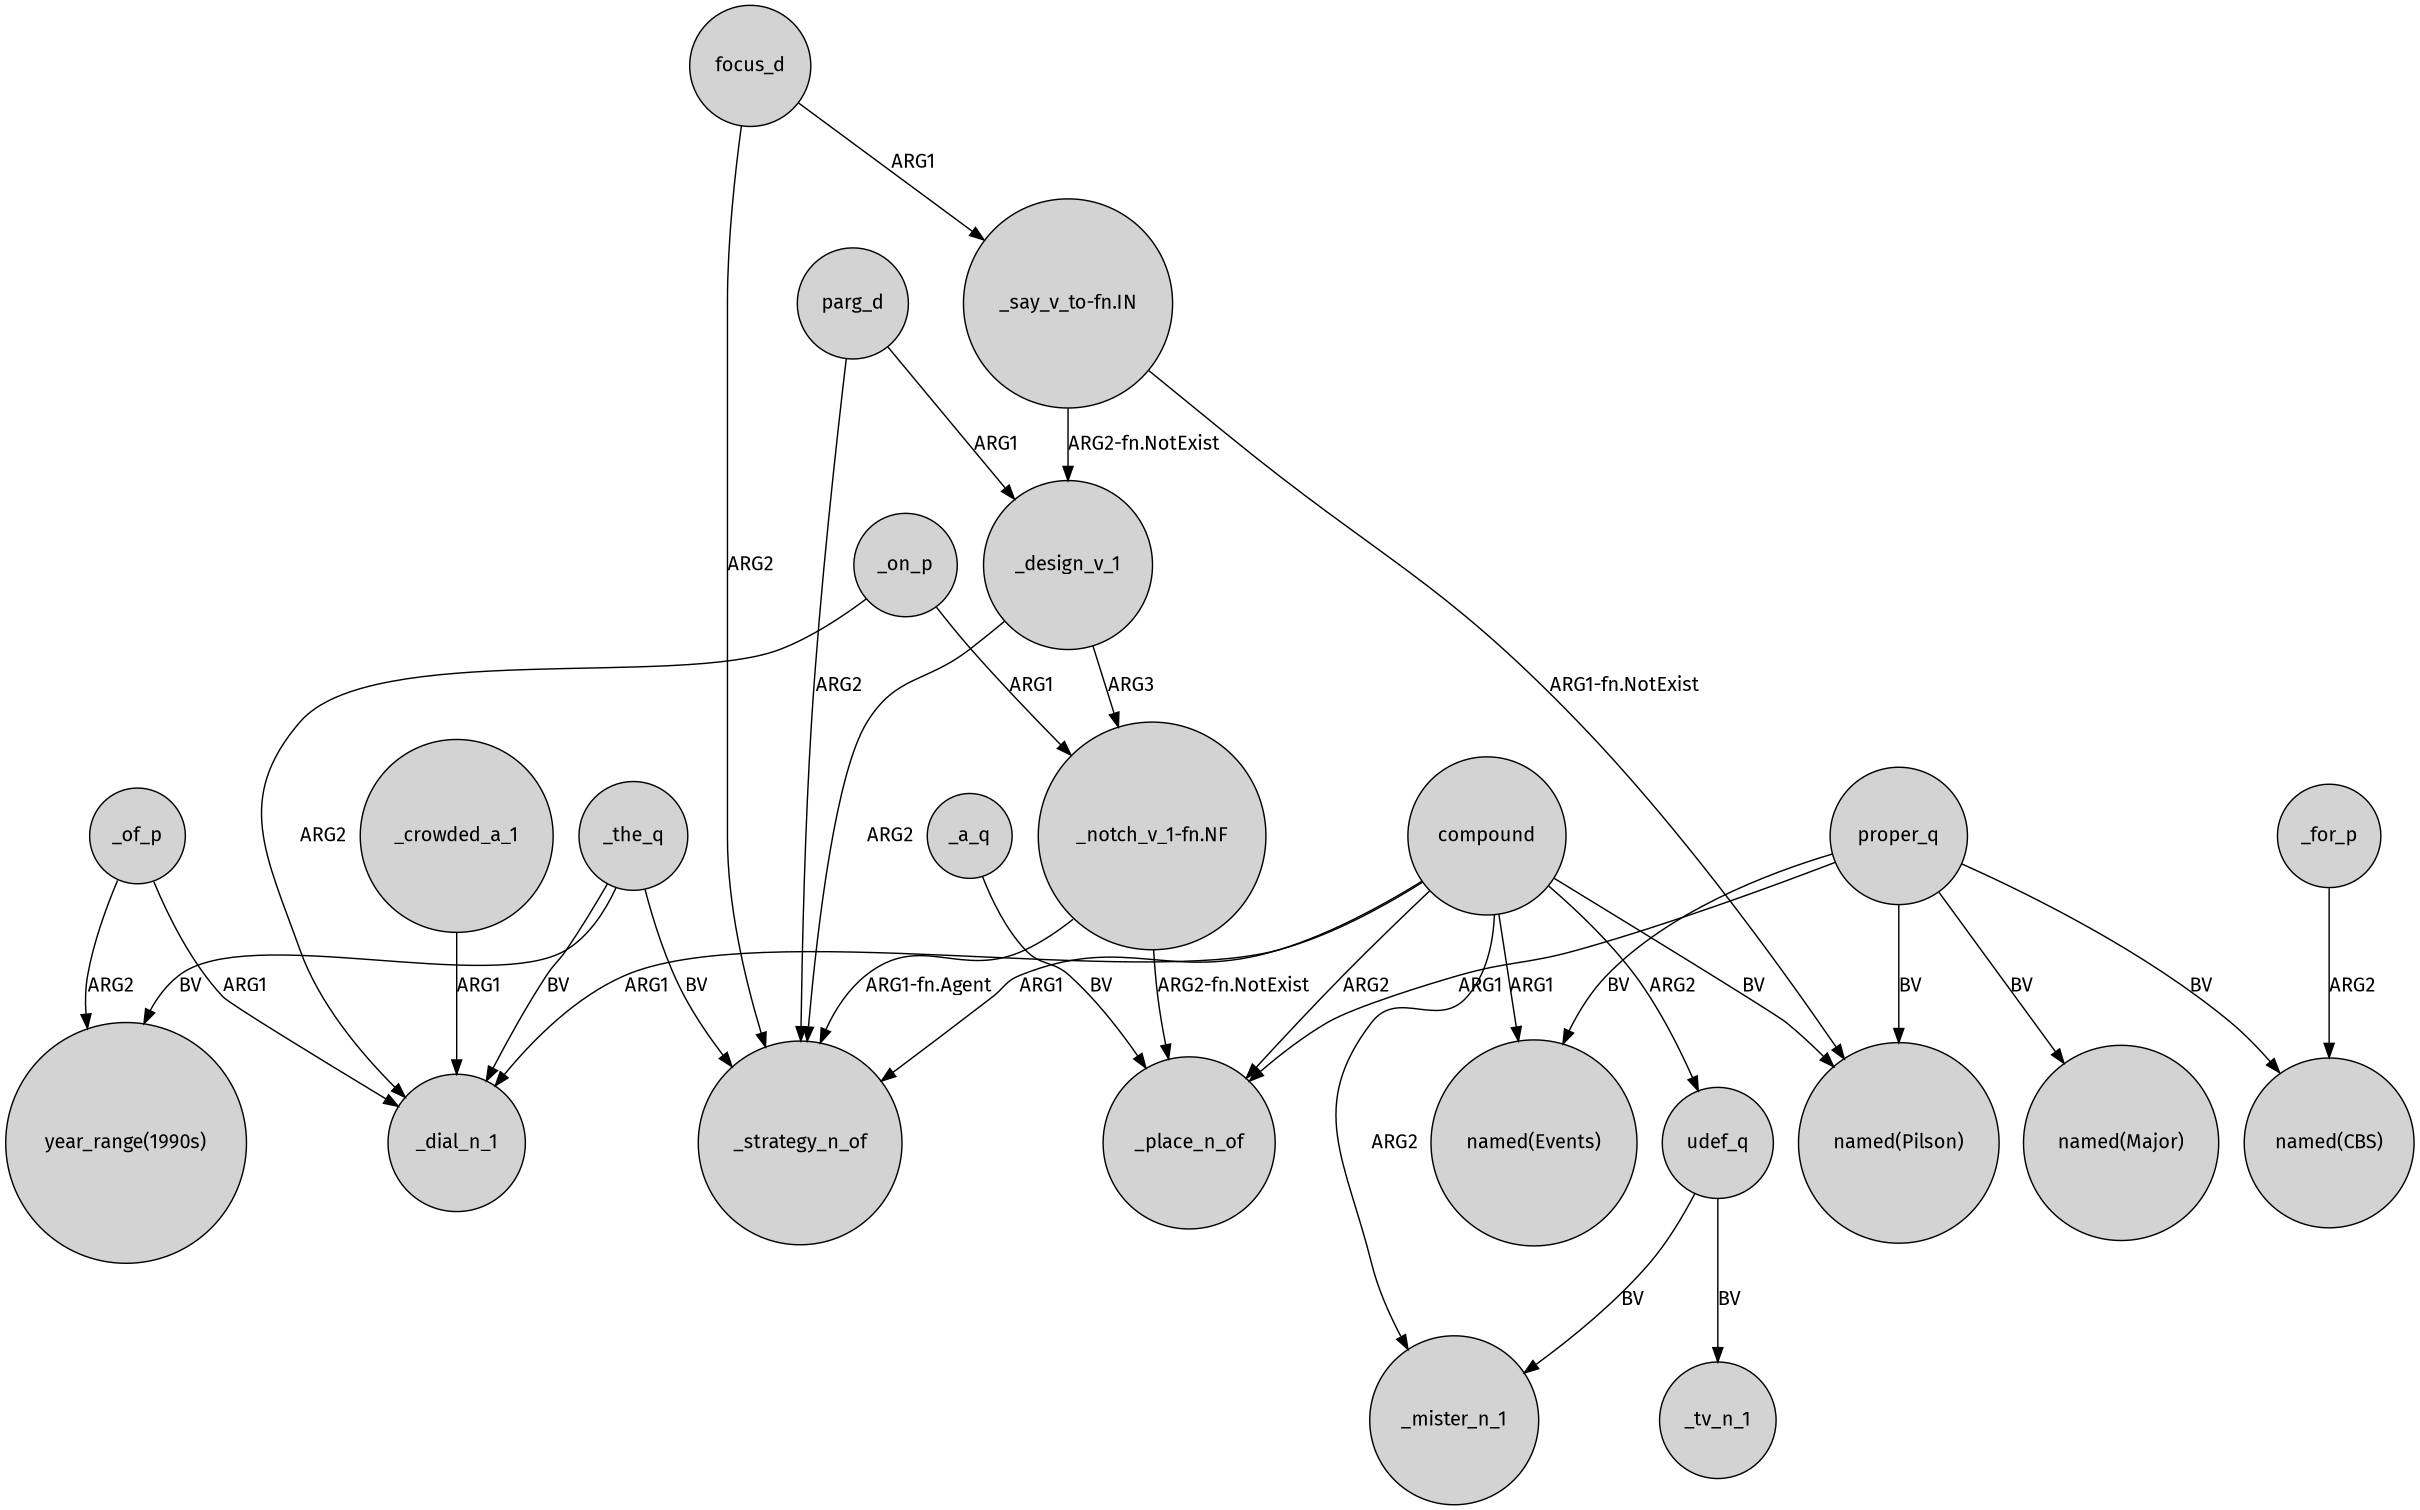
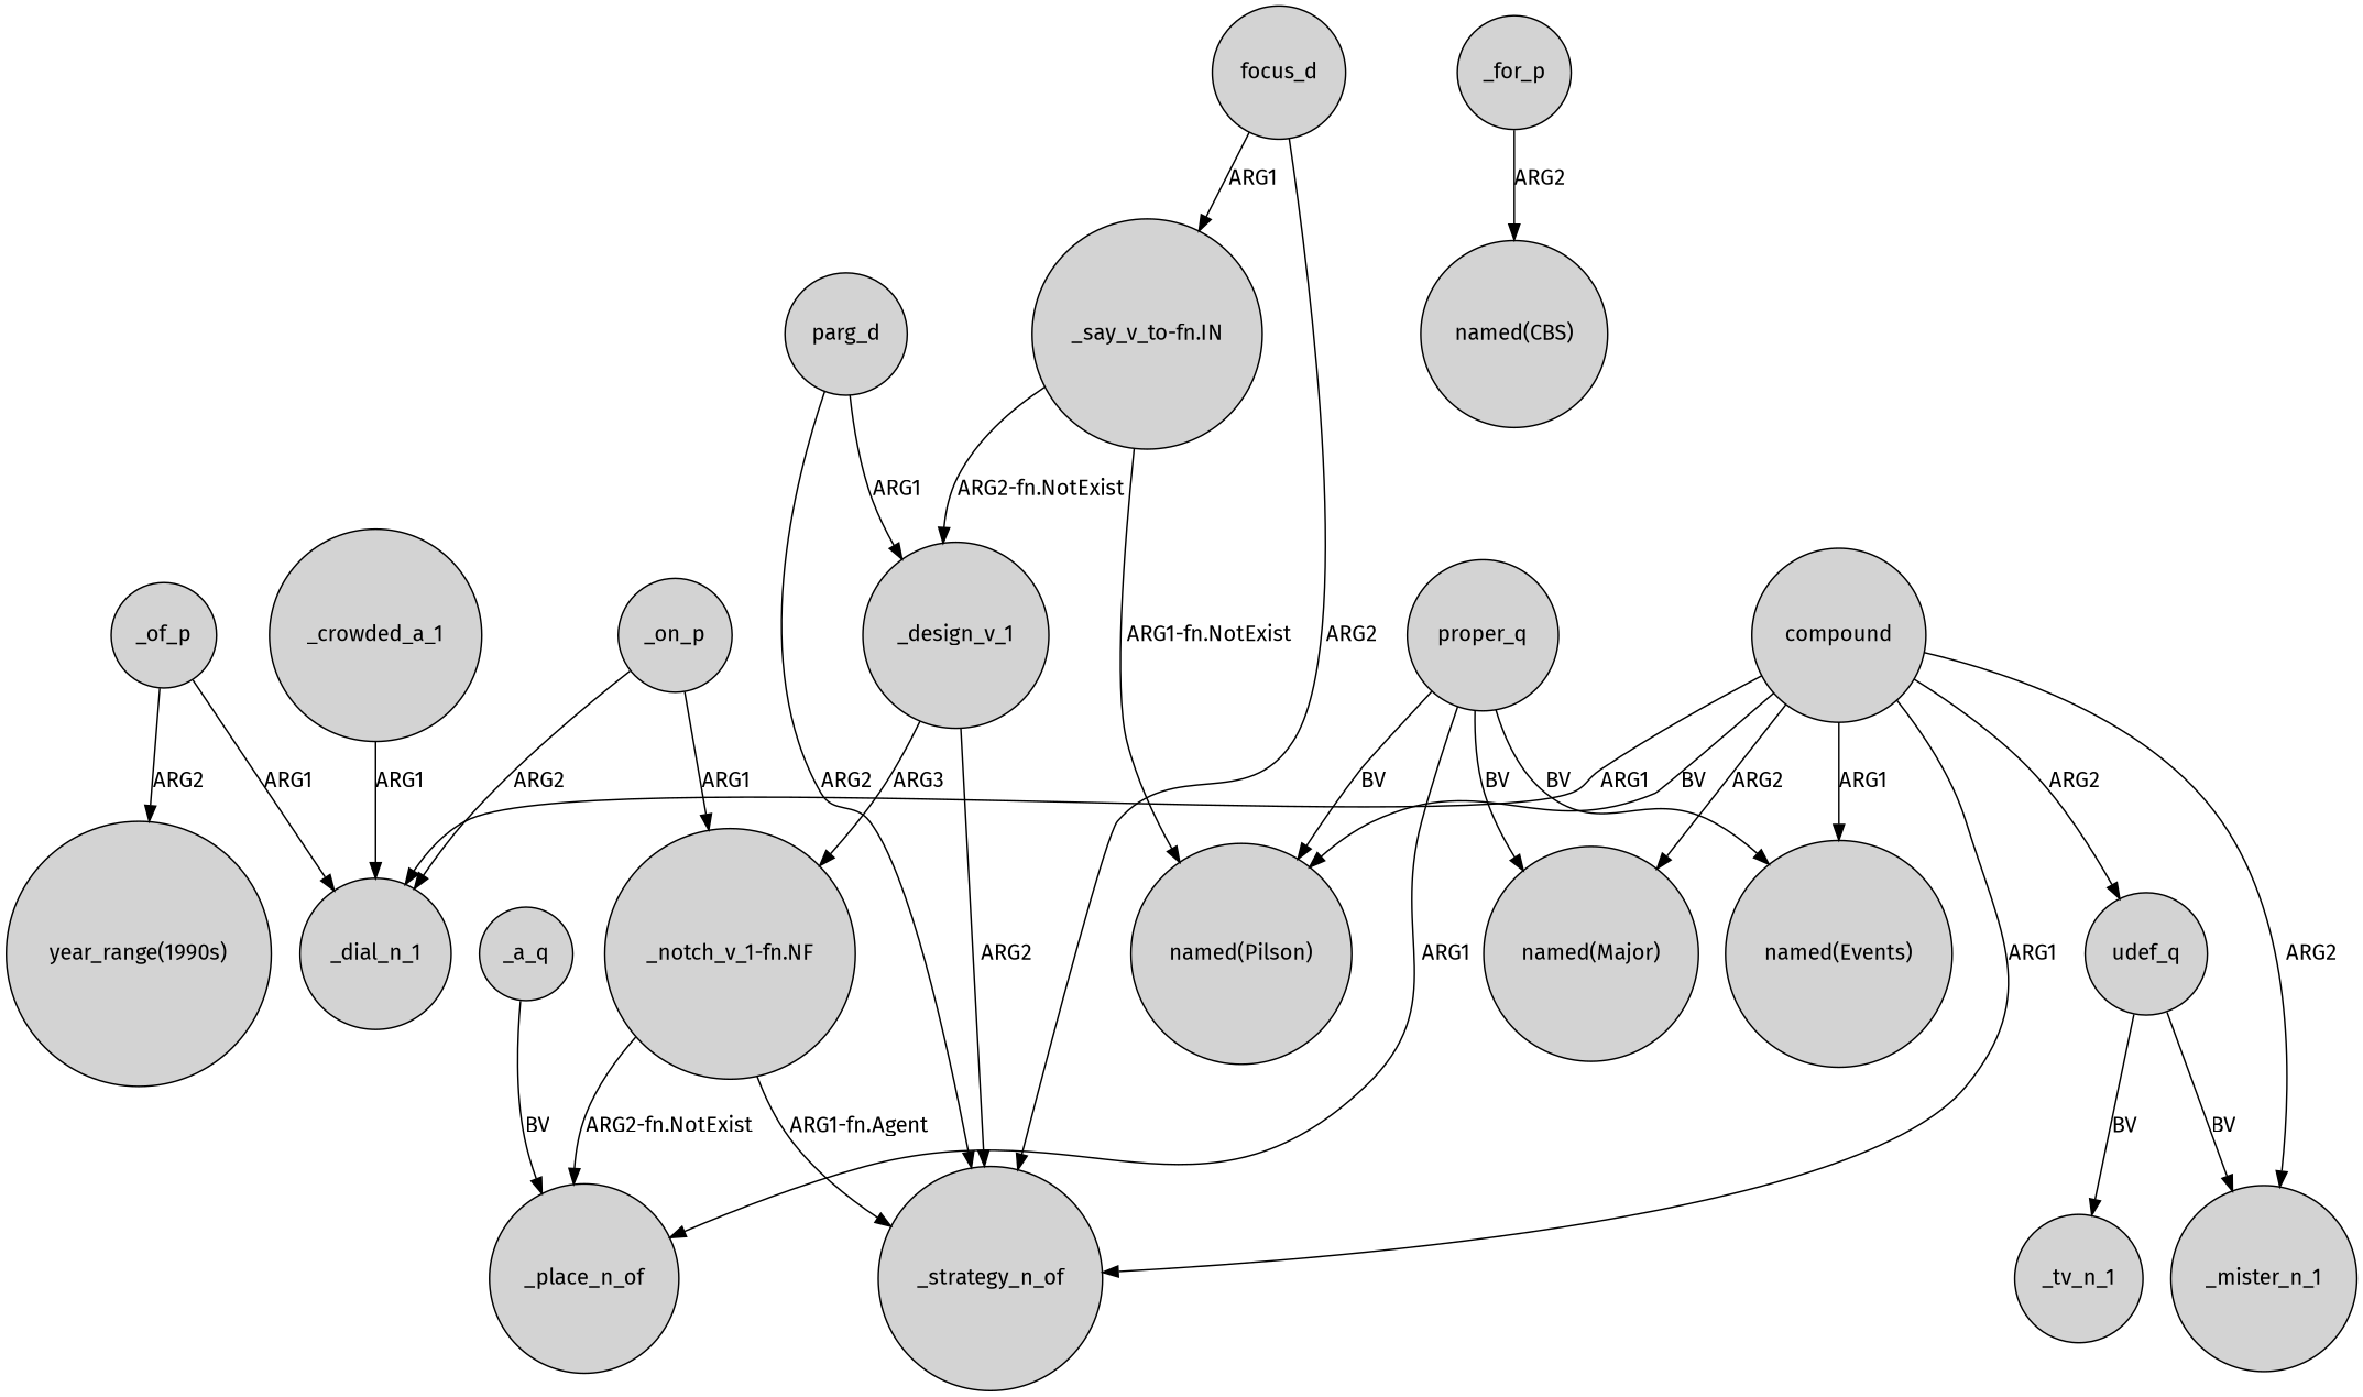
  digraph {
    fontname="Fira Sans"
    node [fontname="Fira Sans" shape=circle style=filled]
    edge [fontname="Fira Sans"]
-   _the_q
    "year_range(1990s)"
    _dial_n_1
    _strategy_n_of
    _of_p
    parg_d
    _design_v_1
    "_notch_v_1-fn.NF"
    _for_p
    "named(CBS)"
    _place_n_of
    proper_q
    "named(Major)"
    "named(Events)"
    "named(Pilson)"
    _crowded_a_1
    compound
    _mister_n_1
    udef_q
    _tv_n_1
    focus_d
    "_say_v_to-fn.IN"
    _on_p
    _a_q
-   _the_q -> "year_range(1990s)" [label=BV]
-   _the_q -> _dial_n_1 [label=BV]
-   _the_q -> _strategy_n_of [label=BV]
    _of_p -> "year_range(1990s)" [label=ARG2]
    _of_p -> _dial_n_1 [label=ARG1]
    parg_d -> _strategy_n_of [label=ARG2]
    parg_d -> _design_v_1 [label=ARG1]
    _design_v_1 -> _strategy_n_of [label=ARG2]
    _design_v_1 -> "_notch_v_1-fn.NF" [label=ARG3]
    "_notch_v_1-fn.NF" -> _strategy_n_of [label="ARG1-fn.Agent"]
    "_notch_v_1-fn.NF" -> _place_n_of [label="ARG2-fn.NotExist"]
    _for_p -> "named(CBS)" [label=ARG2]
-   proper_q -> "named(CBS)" [label=BV]
    proper_q -> _place_n_of [label=ARG1]
    proper_q -> "named(Major)" [label=BV]
    proper_q -> "named(Events)" [label=BV]
    proper_q -> "named(Pilson)" [label=BV]
    _crowded_a_1 -> _dial_n_1 [label=ARG1]
    compound -> _dial_n_1 [label=ARG1]
    compound -> _strategy_n_of [label=ARG1]
-   compound -> _place_n_of [label=ARG2]
+   compound -> "named(Major)" [label=ARG2]
    compound -> "named(Events)" [label=ARG1]
    compound -> "named(Pilson)" [label=BV]
    compound -> _mister_n_1 [label=ARG2]
    compound -> udef_q [label=ARG2]
    udef_q -> _mister_n_1 [label=BV]
    udef_q -> _tv_n_1 [label=BV]
    focus_d -> _strategy_n_of [label=ARG2]
    focus_d -> "_say_v_to-fn.IN" [label=ARG1]
    "_say_v_to-fn.IN" -> _design_v_1 [label="ARG2-fn.NotExist"]
    "_say_v_to-fn.IN" -> "named(Pilson)" [label="ARG1-fn.NotExist"]
    _on_p -> _dial_n_1 [label=ARG2]
    _on_p -> "_notch_v_1-fn.NF" [label=ARG1]
    _a_q -> _place_n_of [label=BV]
  }
